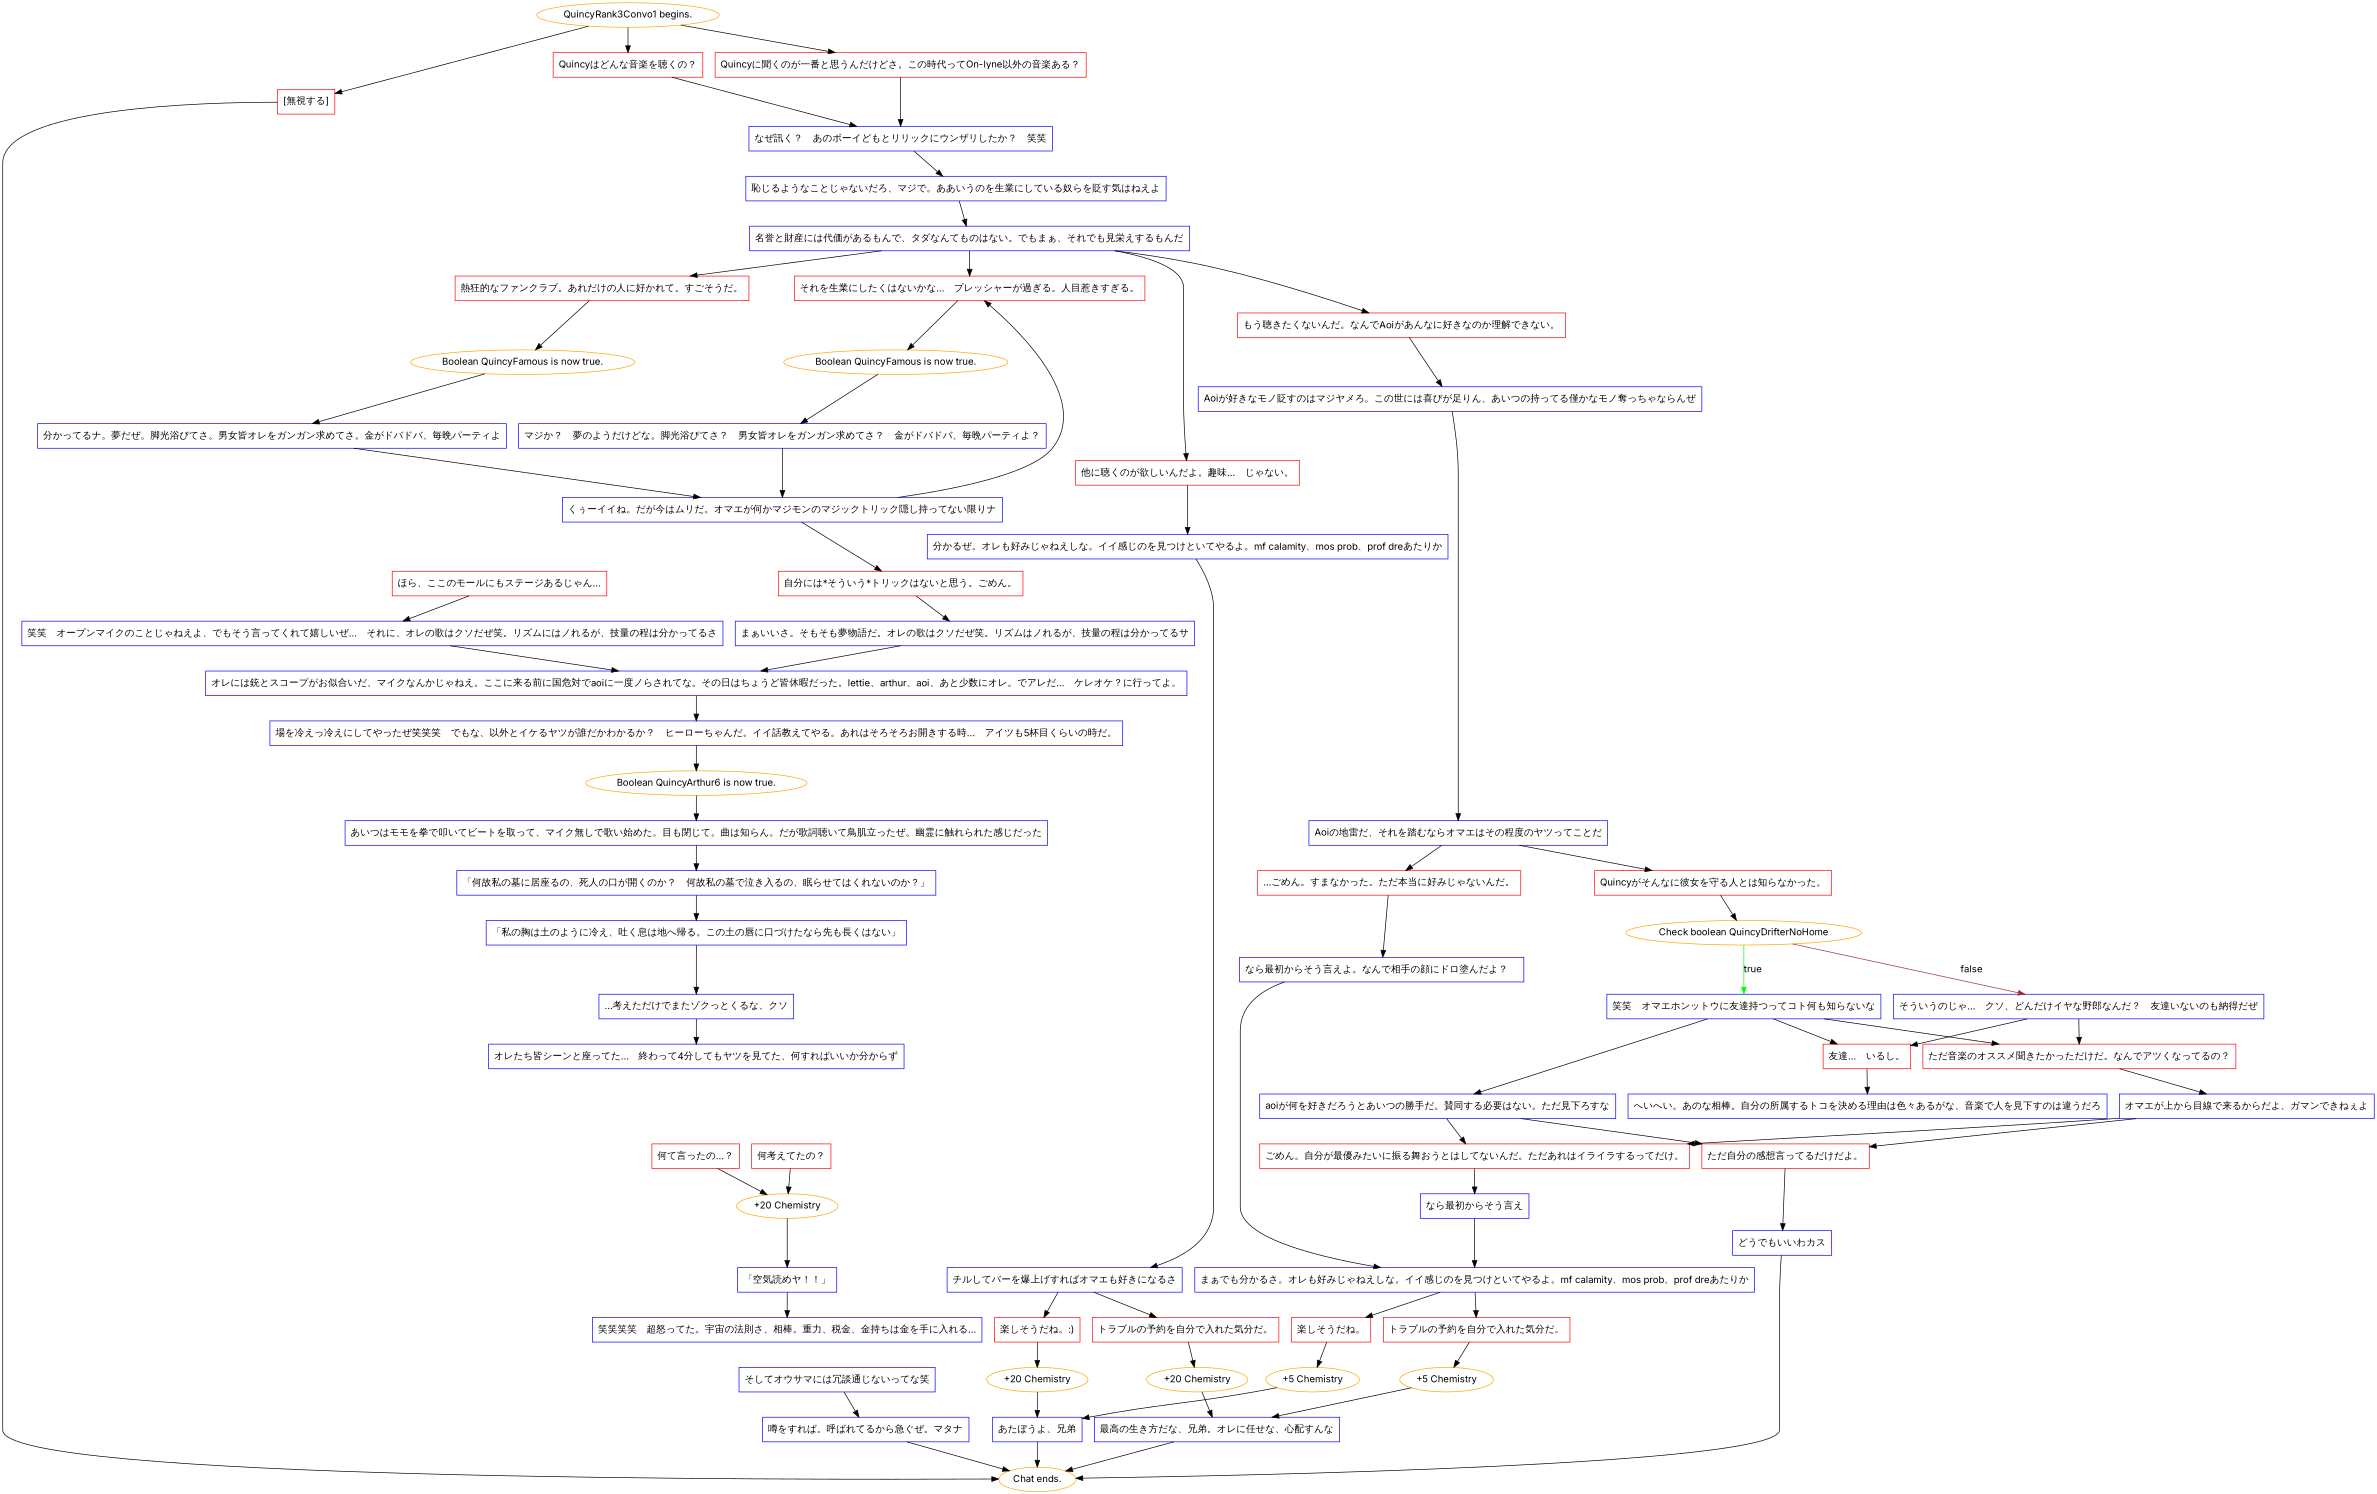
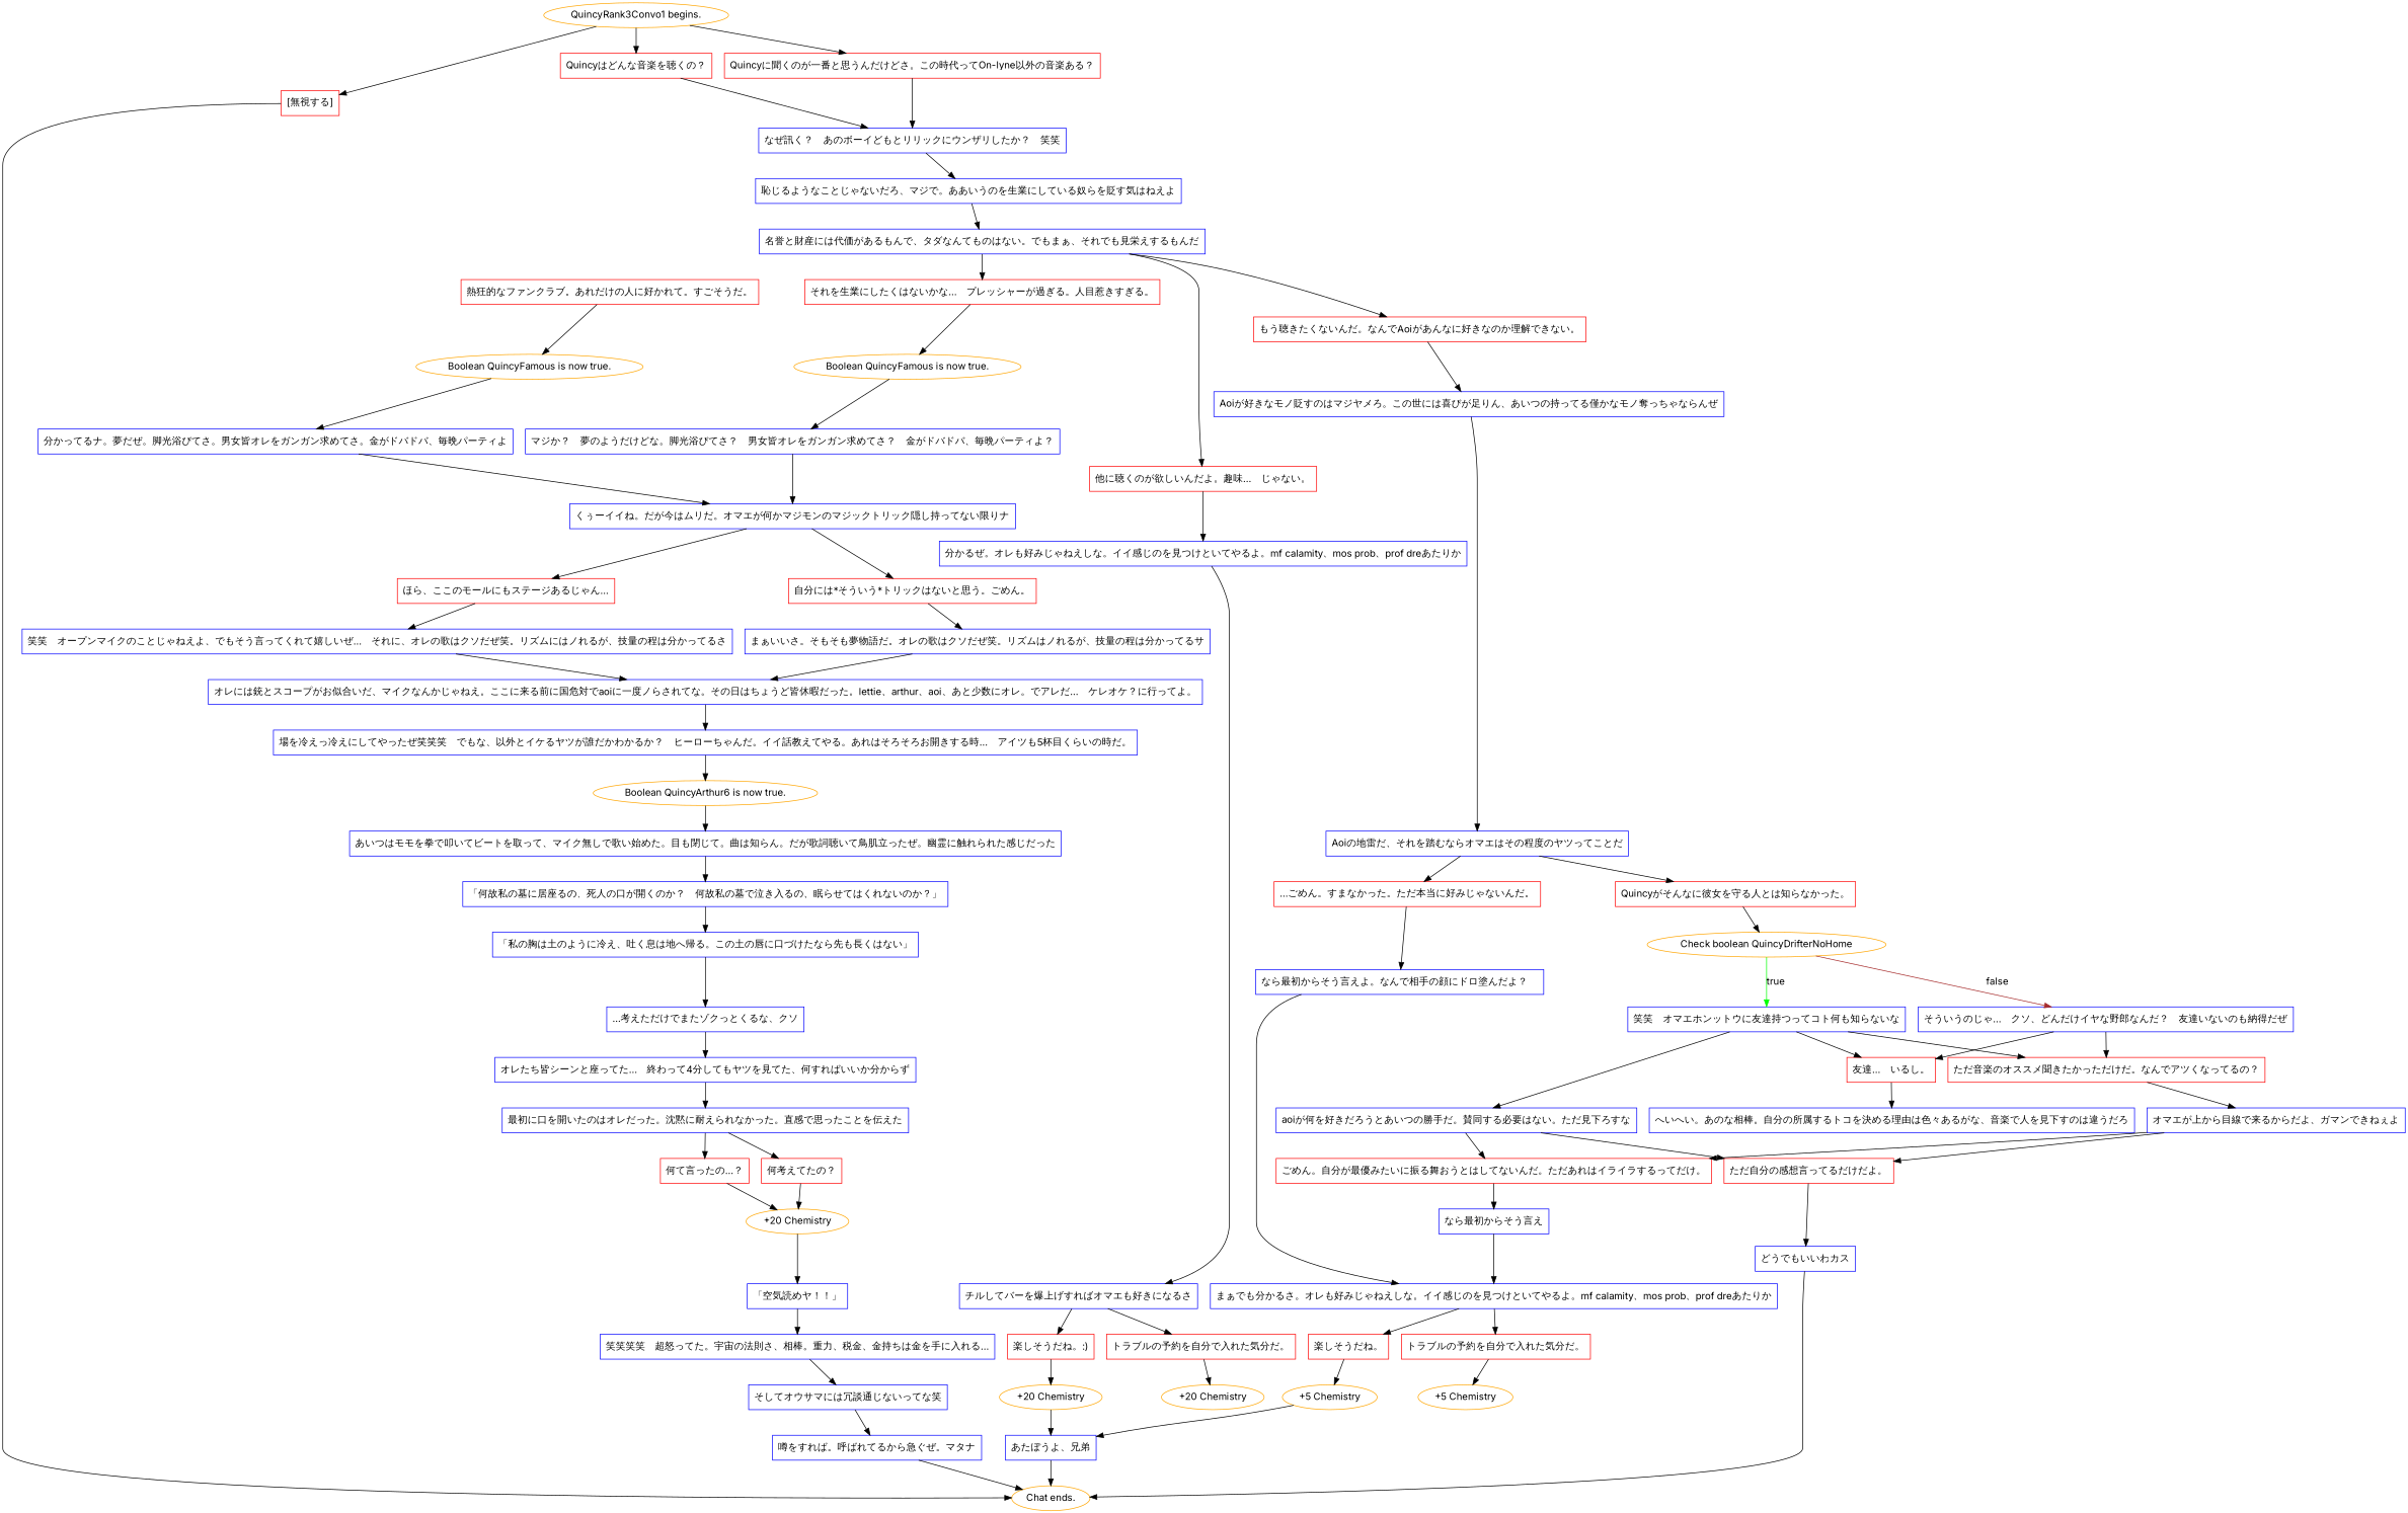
  digraph {
    fontname=Inter
    node [color=blue fontname=Inter shape=box]
    edge [fontname=Inter]
    "QuincyRank3Convo1 begins." [color=orange shape=""]
    n2 [color=red label="Quincyに聞くのが一番と思うんだけどさ。この時代ってOn-lyne以外の音楽ある？"]
    n3 [color=red label="Quincyはどんな音楽を聴くの？"]
    n4 [color=red label="[無視する]"]
    n5 [label="なぜ訊く？　あのボーイどもとリリックにウンザリしたか？　笑笑"]
    "Chat ends." [color=orange shape=""]
    n7 [label="恥じるようなことじゃないだろ、マジで。ああいうのを生業にしている奴らを貶す気はねえよ"]
    n8 [label="名誉と財産には代価があるもんで、タダなんてものはない。でもまぁ、それでも見栄えするもんだ"]
    n9 [color=red label="他に聴くのが欲しいんだよ。趣味…　じゃない。"]
    n10 [color=red label="それを生業にしたくはないかな…　プレッシャーが過ぎる。人目惹きすぎる。"]
    n11 [color=red label="熱狂的なファンクラブ。あれだけの人に好かれて。すごそうだ。"]
    n12 [color=red label="もう聴きたくないんだ。なんでAoiがあんなに好きなのか理解できない。"]
    n13 [label="分かるぜ。オレも好みじゃねえしな。イイ感じのを見つけといてやるよ。mf calamity、mos prob、prof dreあたりか"]
    n14 [color=orange label="Boolean QuincyFamous is now true." shape=""]
    n15 [color=orange label="Boolean QuincyFamous is now true." shape=""]
    n16 [label="Aoiが好きなモノ貶すのはマジヤメろ。この世には喜びが足りん、あいつの持ってる僅かなモノ奪っちゃならんぜ"]
    n17 [label="チルしてバーを爆上げすればオマエも好きになるさ"]
    n18 [label="マジか？　夢のようだけどな。脚光浴びてさ？　男女皆オレをガンガン求めてさ？　金がドバドバ、毎晩パーティよ？"]
    n19 [label="分かってるナ。夢だぜ。脚光浴びてさ。男女皆オレをガンガン求めてさ。金がドバドバ、毎晩パーティよ"]
    n20 [label="Aoiの地雷だ、それを踏むならオマエはその程度のヤツってことだ"]
    n21 [color=red label="楽しそうだね。:)"]
    n22 [color=red label="トラブルの予約を自分で入れた気分だ。"]
    n23 [label="くぅーイイね。だが今はムリだ。オマエが何かマジモンのマジックトリック隠し持ってない限りナ"]
    n24 [color=red label="…ごめん。すまなかった。ただ本当に好みじゃないんだ。"]
    n25 [color=red label="Quincyがそんなに彼女を守る人とは知らなかった。"]
    n26 [color=orange label="+20 Chemistry" shape=""]
    n27 [color=orange label="+20 Chemistry" shape=""]
    n28 [color=red label="ほら、ここのモールにもステージあるじゃん…"]
    n29 [color=red label="自分には*そういう*トリックはないと思う。ごめん。"]
    n30 [label="なら最初からそう言えよ。なんで相手の顔にドロ塗んだよ？　"]
    n31 [color=orange label="Check boolean QuincyDrifterNoHome" shape=""]
    n32 [label="あたぼうよ、兄弟"]
-   n33 [label="最高の生き方だな、兄弟。オレに任せな、心配すんな"]
    n34 [label="笑笑　オープンマイクのことじゃねえよ、でもそう言ってくれて嬉しいぜ…　それに、オレの歌はクソだぜ笑。リズムにはノれるが、技量の程は分かってるさ"]
    n35 [label="まぁいいさ。そもそも夢物語だ。オレの歌はクソだぜ笑。リズムはノれるが、技量の程は分かってるサ"]
    n36 [label="まぁでも分かるさ。オレも好みじゃねえしな。イイ感じのを見つけといてやるよ。mf calamity、mos prob、prof dreあたりか"]
    n37 [label="笑笑　オマエホンットウに友達持つってコト何も知らないな"]
    n38 [label="そういうのじゃ…　クソ、どんだけイヤな野郎なんだ？　友達いないのも納得だぜ"]
    n39 [label="オレには銃とスコープがお似合いだ、マイクなんかじゃねえ。ここに来る前に国危対でaoiに一度ノらされてな。その日はちょうど皆休暇だった。lettie、arthur、aoi、あと少数にオレ。でアレだ…　ケレオケ？に行ってよ。"]
    n40 [color=red label="楽しそうだね。"]
    n41 [color=red label="トラブルの予約を自分で入れた気分だ。"]
    n42 [color=red label="友達…　いるし。"]
    n43 [color=red label="ただ音楽のオススメ聞きたかっただけだ。なんでアツくなってるの？"]
    n44 [label="aoiが何を好きだろうとあいつの勝手だ。賛同する必要はない。ただ見下ろすな"]
    n45 [label="場を冷えっ冷えにしてやったぜ笑笑笑　でもな、以外とイケるヤツが誰だかわかるか？　ヒーローちゃんだ。イイ話教えてやる。あれはそろそろお開きする時…　アイツも5杯目くらいの時だ。"]
    n46 [color=orange label="+5 Chemistry" shape=""]
    n47 [color=orange label="+5 Chemistry" shape=""]
    n48 [label="へいへい。あのな相棒。自分の所属するトコを決める理由は色々あるがな、音楽で人を見下すのは違うだろ"]
    n49 [label="オマエが上から目線で来るからだよ、ガマンできねぇよ"]
    n50 [color=orange label="Boolean QuincyArthur6 is now true." shape=""]
    n51 [color=red label="ごめん。自分が最優みたいに振る舞おうとはしてないんだ。ただあれはイライラするってだけ。"]
    n52 [color=red label="ただ自分の感想言ってるだけだよ。"]
    n53 [label="あいつはモモを拳で叩いてビートを取って、マイク無しで歌い始めた。目も閉じて。曲は知らん。だが歌詞聴いて鳥肌立ったぜ。幽霊に触れられた感じだった"]
    n54 [label="なら最初からそう言え"]
    n55 [label="どうでもいいわカス"]
    n56 [label="「何故私の墓に居座るの、死人の口が開くのか？　何故私の墓で泣き入るの、眠らせてはくれないのか？」"]
    n57 [label="「私の胸は土のように冷え、吐く息は地へ帰る。この土の唇に口づけたなら先も長くはない」"]
    n58 [label="…考えただけでまたゾクっとくるな、クソ"]
    n59 [label="オレたち皆シーンと座ってた…　終わって4分してもヤツを見てた、何すればいいか分からず"]
+   n60 [label="最初に口を開いたのはオレだった。沈黙に耐えられなかった。直感で思ったことを伝えた"]
    n61 [color=red label="何て言ったの…？"]
    n62 [color=red label="何考えてたの？"]
    n63 [color=orange label="+20 Chemistry" shape=""]
    n64 [label="「空気読めヤ！！」"]
    n65 [label="笑笑笑笑　超怒ってた。宇宙の法則さ、相棒。重力、税金、金持ちは金を手に入れる…"]
    n66 [label="そしてオウサマには冗談通じないってな笑"]
    n67 [label="噂をすれば。呼ばれてるから急ぐぜ。マタナ"]
    "QuincyRank3Convo1 begins." -> n2
    "QuincyRank3Convo1 begins." -> n3
    "QuincyRank3Convo1 begins." -> n4
    n2 -> n5
    n3 -> n5
    n4 -> "Chat ends."
    n5 -> n7
    n7 -> n8
    n8 -> n9
    n8 -> n10
-   n8 -> n11
    n8 -> n12
    n9 -> n13
    n10 -> n14
    n11 -> n15
    n12 -> n16
    n13 -> n17
    n14 -> n18
    n15 -> n19
    n16 -> n20
    n17 -> n21
    n17 -> n22
    n18 -> n23
    n19 -> n23
    n20 -> n24
    n20 -> n25
    n21 -> n26
    n22 -> n27
-   n23 -> n10
+   n23 -> n28
    n23 -> n29
    n24 -> n30
    n25 -> n31
    n26 -> n32
-   n27 -> n33
    n28 -> n34
    n29 -> n35
    n30 -> n36
    n31 -> n37 [color=green label=true]
    n31 -> n38 [color=brown label=false]
    n32 -> "Chat ends."
-   n33 -> "Chat ends."
    n34 -> n39
    n35 -> n39
    n36 -> n40
    n36 -> n41
    n37 -> n42
    n37 -> n43
    n37 -> n44
    n38 -> n42
    n38 -> n43
    n39 -> n45
    n40 -> n46
    n41 -> n47
    n42 -> n48
    n43 -> n49
    n44 -> n51
    n44 -> n52
    n45 -> n50
    n46 -> n32
-   n47 -> n33
    n49 -> n51
    n49 -> n52
    n50 -> n53
    n51 -> n54
    n52 -> n55
    n53 -> n56
    n54 -> n36
    n55 -> "Chat ends."
    n56 -> n57
    n57 -> n58
    n58 -> n59
+   n59 -> n60
+   n60 -> n61
+   n60 -> n62
    n61 -> n63
    n62 -> n63
    n63 -> n64
    n64 -> n65
+   n65 -> n66
    n66 -> n67
    n67 -> "Chat ends."
  }
